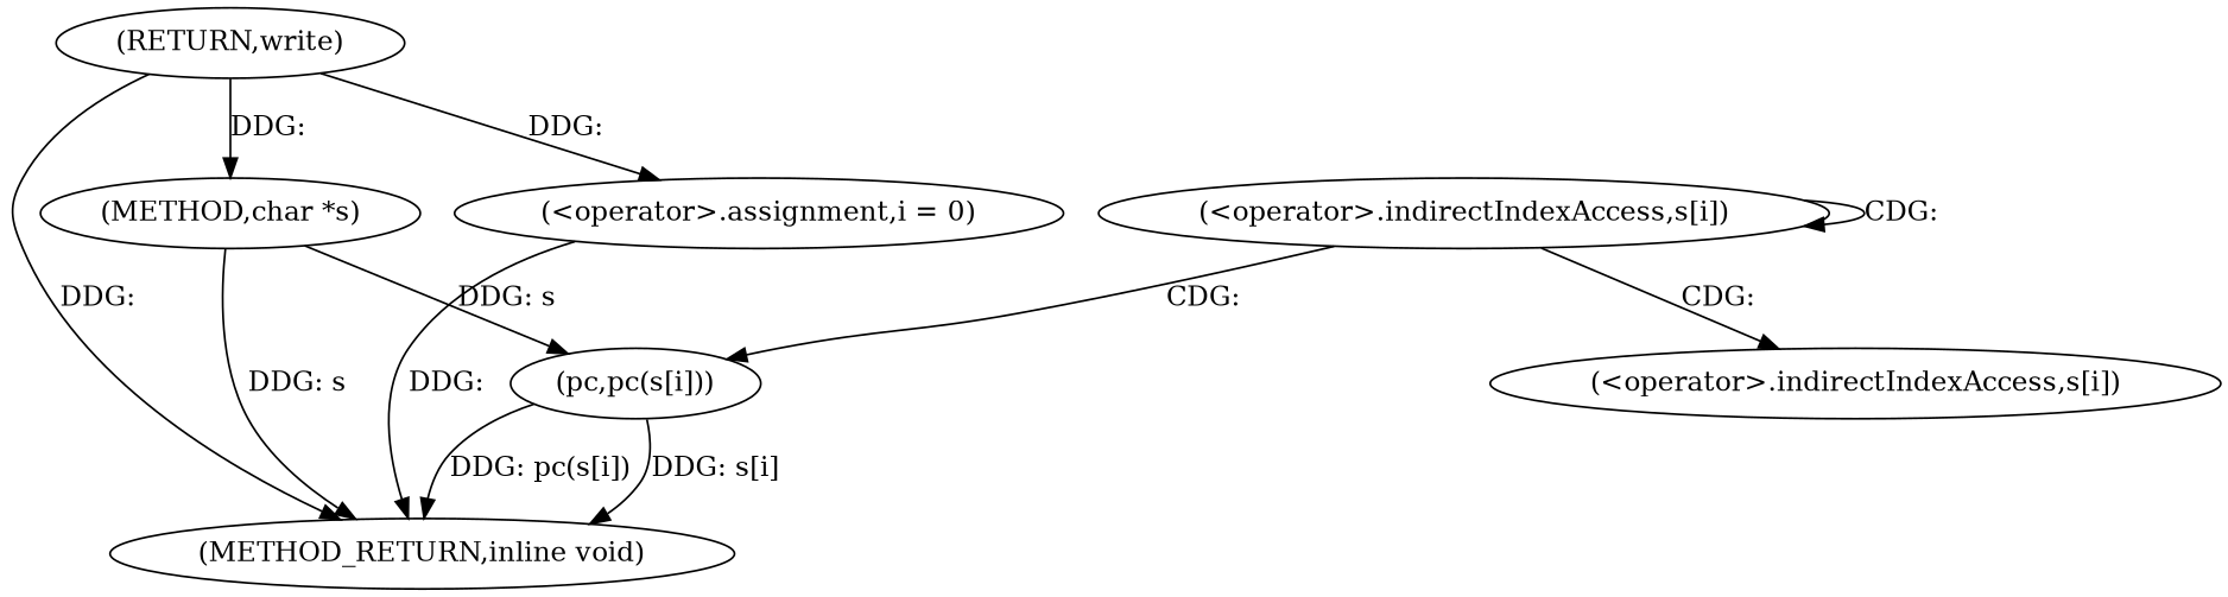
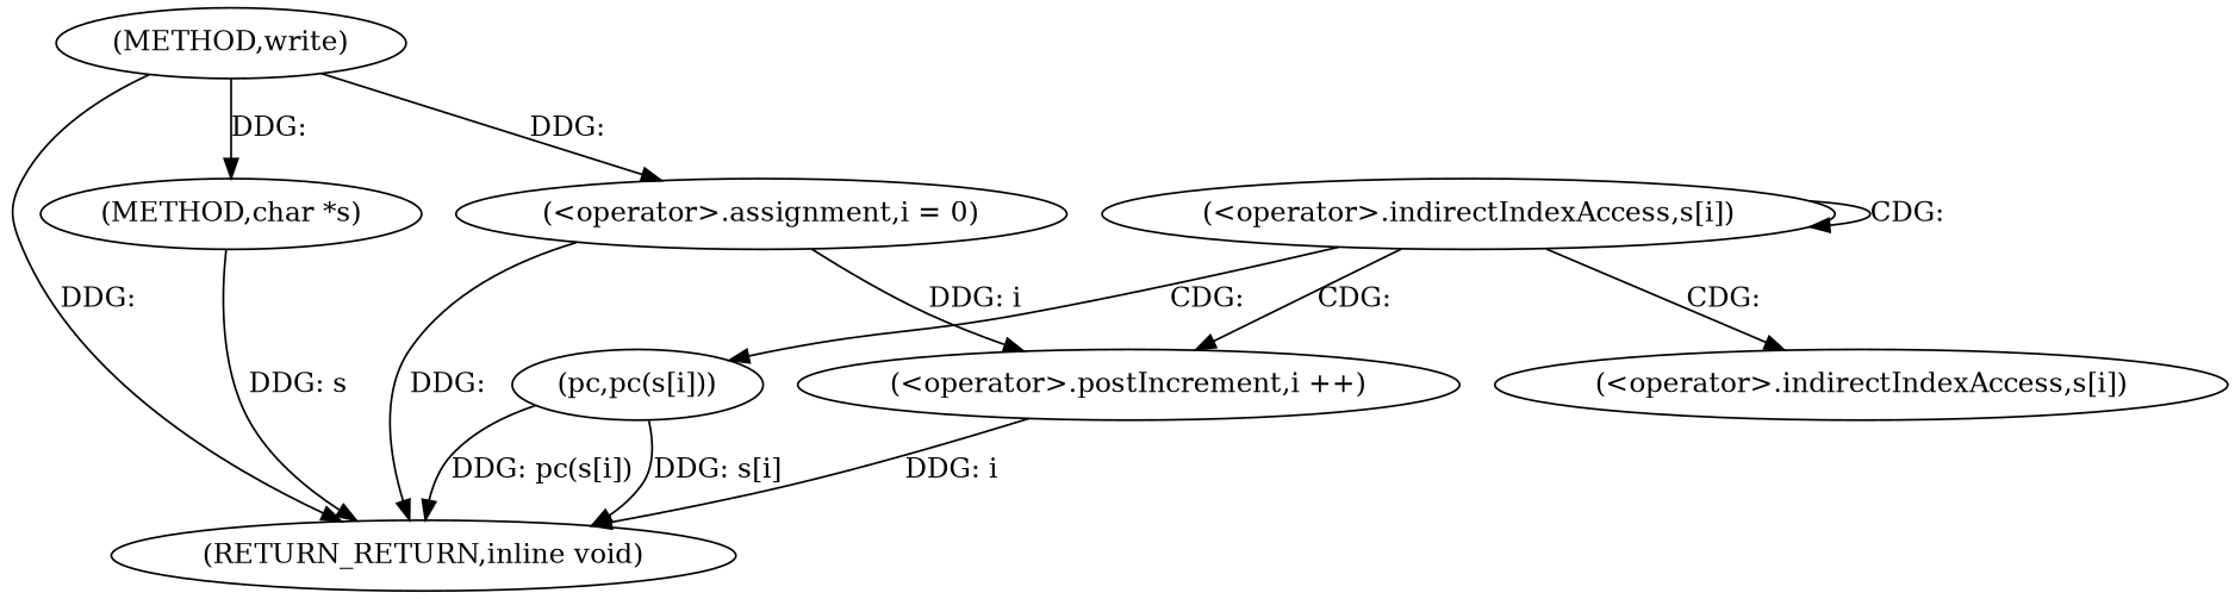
  digraph {
-   n1 [label="(RETURN,write)"]
+   n1 [label="(METHOD,write)"]
    n2 [label="(METHOD,char *s)"]
    n3 [label="(<operator>.assignment,i = 0)"]
-   n4 [label="(METHOD_RETURN,inline void)"]
+   n4 [label="(RETURN_RETURN,inline void)"]
    n5 [label="(pc,pc(s[i]))"]
+   n6 [label="(<operator>.postIncrement,i ++)"]
    n7 [label="(<operator>.indirectIndexAccess,s[i])"]
    n8 [label="(<operator>.indirectIndexAccess,s[i])"]
    n1 -> n2 [label="DDG: "]
    n1 -> n3 [label="DDG: "]
    n1 -> n4 [label="DDG: "]
    n2 -> n4 [label="DDG: s"]
-   n2 -> n5 [label="DDG: s"]
    n3 -> n4 [label="DDG: "]
+   n3 -> n6 [label="DDG: i"]
    n5 -> n4 [label="DDG: s[i]"]
    n5 -> n4 [label="DDG: pc(s[i])"]
+   n6 -> n4 [label="DDG: i"]
    n7 -> n5 [label="CDG: "]
+   n7 -> n6 [label="CDG: "]
    n7 -> n7 [label="CDG: "]
    n7 -> n8 [label="CDG: "]
  }
